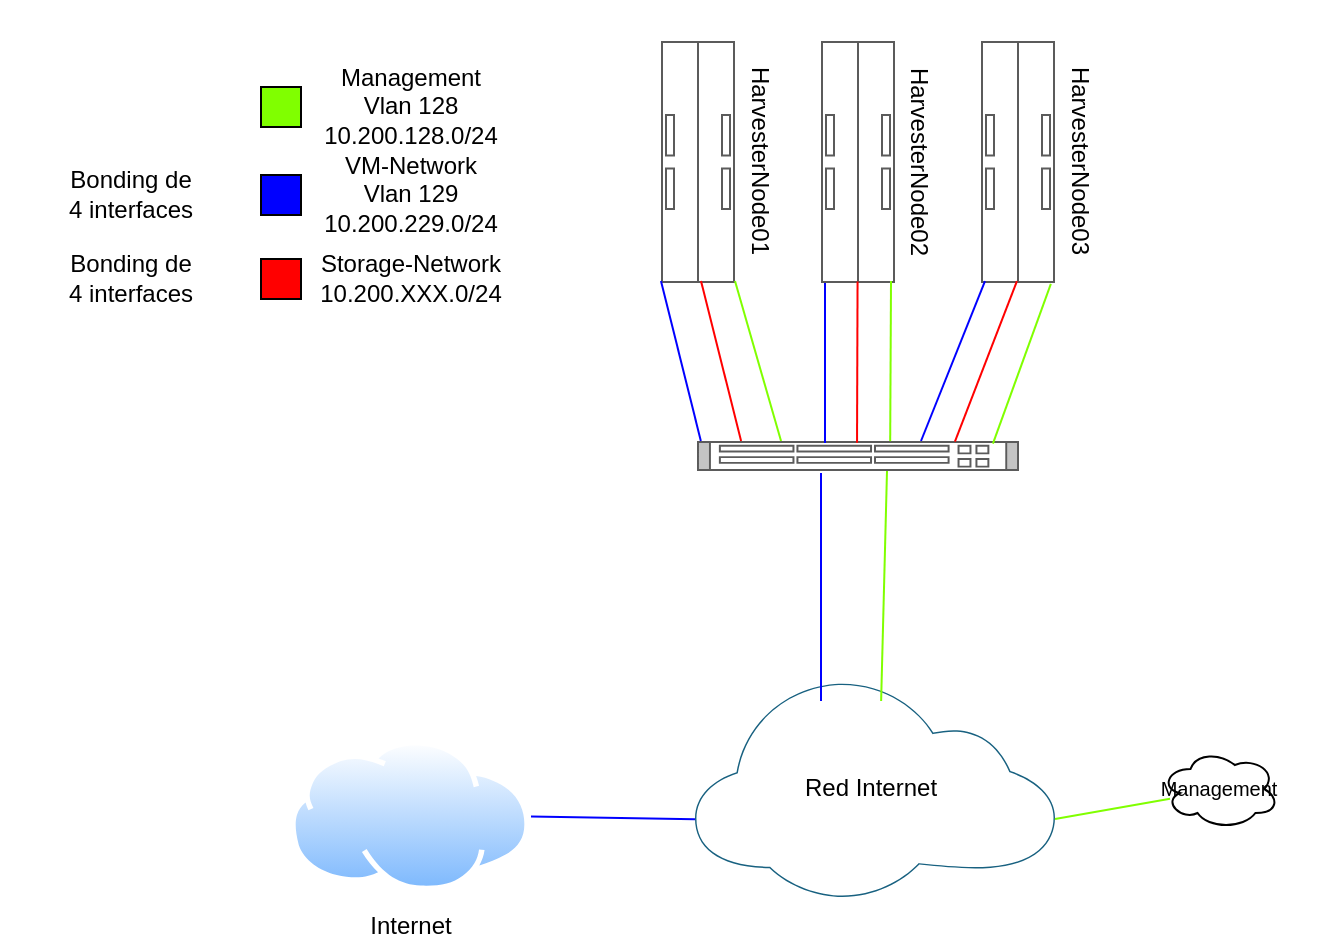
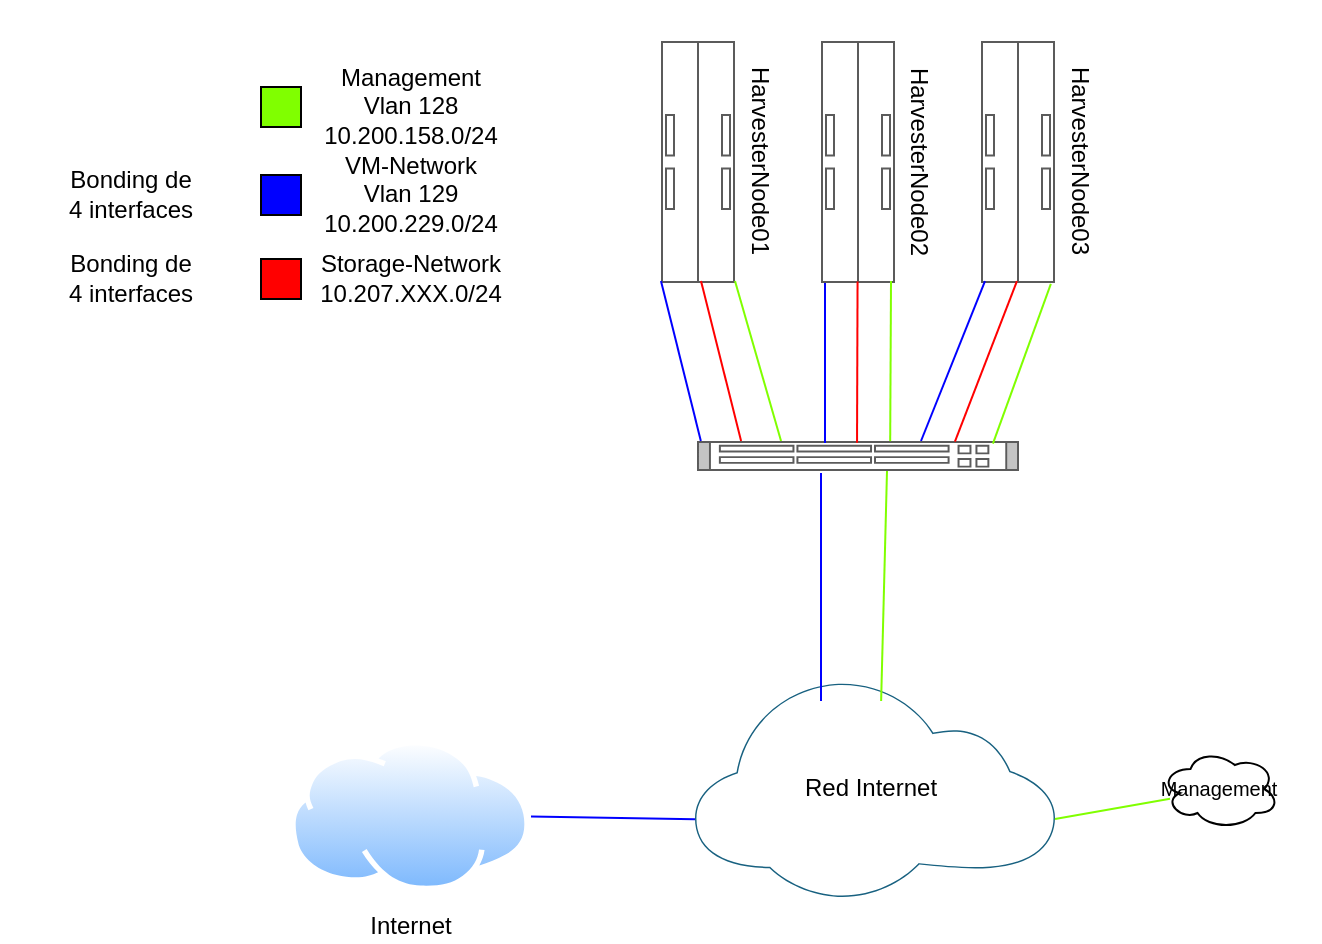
  <mxCell id="0" />
  <mxCell id="1" parent="0" />
  <mxCell id="2" value="" style="shape=mxgraph.rack.hp.hp_proliant_bl685c_server_blade;html=1;labelPosition=right;align=left;spacingLeft=15;dashed=0;shadow=0;fillColor=#ffffff;" parent="1" vertex="1"><mxGeometry x="330" y="20" width="37" height="121" as="geometry" /></mxCell>
  <mxCell id="3" value="" style="shape=mxgraph.rack.hp.hp_proliant_bl685c_server_blade;html=1;labelPosition=right;align=left;spacingLeft=15;dashed=0;shadow=0;fillColor=#ffffff;" parent="1" vertex="1"><mxGeometry x="410" y="20" width="37" height="121" as="geometry" /></mxCell>
  <mxCell id="4" value="" style="shape=mxgraph.rack.hp.hp_proliant_bl685c_server_blade;html=1;labelPosition=right;align=left;spacingLeft=15;dashed=0;shadow=0;fillColor=#ffffff;" parent="1" vertex="1"><mxGeometry x="490" y="20" width="37" height="121" as="geometry" /></mxCell>
  <mxCell id="5" value="" style="shape=mxgraph.rack.cisco.cisco_nexus_3064_switch;html=1;labelPosition=right;align=left;spacingLeft=15;dashed=0;shadow=0;fillColor=#ffffff;" parent="1" vertex="1"><mxGeometry x="348" y="220" width="161" height="15" as="geometry" /></mxCell>
  <mxCell id="6" value="" style="points=[[0,0.64,0],[0.2,0.15,0],[0.4,0.01,0],[0.79,0.25,0],[1,0.65,0],[0.8,0.86,0],[0.41,1,0],[0.16,0.86,0]];verticalLabelPosition=bottom;sketch=0;html=1;verticalAlign=top;aspect=fixed;align=center;pointerEvents=1;shape=mxgraph.cisco19.cloud;fillColor=#186180;strokeColor=none;" parent="1" vertex="1"><mxGeometry x="347" y="340" width="180" height="108" as="geometry" /></mxCell>
  <mxCell id="7" value="Red Internet" style="text;html=1;align=center;verticalAlign=middle;resizable=0;points=[];autosize=1;strokeColor=none;fillColor=none;" parent="1" vertex="1"><mxGeometry x="380" y="379" width="110" height="30" as="geometry" /></mxCell>
  <mxCell id="8" value="" style="endArrow=none;html=1;rounded=0;entryX=0.944;entryY=1.004;entryDx=0;entryDy=0;entryPerimeter=0;exitX=0.919;exitY=0.087;exitDx=0;exitDy=0;exitPerimeter=0;strokeColor=#80FF00;" parent="1" source="5" target="4" edge="1"><mxGeometry width="50" height="50" relative="1" as="geometry"><mxPoint x="510" y="230" as="sourcePoint" /><mxPoint x="560" y="180" as="targetPoint" /></mxGeometry></mxCell>
  <mxCell id="9" value="" style="endArrow=none;html=1;rounded=0;strokeColor=#FF0000;entryX=0.486;entryY=0.992;entryDx=0;entryDy=0;entryPerimeter=0;exitX=0.801;exitY=0.022;exitDx=0;exitDy=0;exitPerimeter=0;" parent="1" source="5" target="4" edge="1"><mxGeometry width="50" height="50" relative="1" as="geometry"><mxPoint x="480" y="220" as="sourcePoint" /><mxPoint x="560" y="180" as="targetPoint" /></mxGeometry></mxCell>
  <mxCell id="10" value="" style="endArrow=none;html=1;rounded=0;strokeColor=#0000FF;entryX=0.054;entryY=0.992;entryDx=0;entryDy=0;entryPerimeter=0;" parent="1" target="4" edge="1"><mxGeometry width="50" height="50" relative="1" as="geometry"><mxPoint x="460" y="220" as="sourcePoint" /><mxPoint x="560" y="180" as="targetPoint" /></mxGeometry></mxCell>
  <mxCell id="11" value="" style="endArrow=none;html=1;rounded=0;strokeColor=#FF0000;entryX=0.494;entryY=0.994;entryDx=0;entryDy=0;entryPerimeter=0;exitX=0.497;exitY=0.059;exitDx=0;exitDy=0;exitPerimeter=0;" parent="1" source="5" target="3" edge="1"><mxGeometry width="50" height="50" relative="1" as="geometry"><mxPoint x="430" y="210" as="sourcePoint" /><mxPoint x="428.663" y="140.997" as="targetPoint" /></mxGeometry></mxCell>
  <mxCell id="12" value="" style="endArrow=none;html=1;rounded=0;entryX=0.944;entryY=1.004;entryDx=0;entryDy=0;entryPerimeter=0;exitX=0.6;exitY=0.004;exitDx=0;exitDy=0;exitPerimeter=0;strokeColor=#80FF00;" parent="1" source="5" edge="1"><mxGeometry width="50" height="50" relative="1" as="geometry"><mxPoint x="444.854" y="219.22" as="sourcePoint" /><mxPoint x="445" y="140" as="targetPoint" /></mxGeometry></mxCell>
  <mxCell id="13" value="" style="endArrow=none;html=1;rounded=0;strokeColor=#0000FF;entryX=0.054;entryY=0.992;entryDx=0;entryDy=0;entryPerimeter=0;" parent="1" edge="1"><mxGeometry width="50" height="50" relative="1" as="geometry"><mxPoint x="412" y="221" as="sourcePoint" /><mxPoint x="412" y="141" as="targetPoint" /></mxGeometry></mxCell>
  <mxCell id="14" value="" style="endArrow=none;html=1;rounded=0;entryX=0.261;entryY=0;entryDx=0;entryDy=0;entryPerimeter=0;exitX=0.919;exitY=0.087;exitDx=0;exitDy=0;exitPerimeter=0;strokeColor=#80FF00;" parent="1" target="5" edge="1"><mxGeometry width="50" height="50" relative="1" as="geometry"><mxPoint x="367" y="140" as="sourcePoint" /><mxPoint x="338" y="220" as="targetPoint" /></mxGeometry></mxCell>
  <mxCell id="15" value="" style="endArrow=none;html=1;rounded=0;strokeColor=#FF0000;entryX=0.137;entryY=0;entryDx=0;entryDy=0;entryPerimeter=0;" parent="1" target="5" edge="1"><mxGeometry width="50" height="50" relative="1" as="geometry"><mxPoint x="350" y="140" as="sourcePoint" /><mxPoint x="319" y="219" as="targetPoint" /></mxGeometry></mxCell>
  <mxCell id="16" value="" style="endArrow=none;html=1;rounded=0;strokeColor=#0000FF;entryX=0.012;entryY=0;entryDx=0;entryDy=0;entryPerimeter=0;" parent="1" target="5" edge="1"><mxGeometry width="50" height="50" relative="1" as="geometry"><mxPoint x="330" y="140" as="sourcePoint" /><mxPoint x="298" y="220" as="targetPoint" /></mxGeometry></mxCell>
  <mxCell id="17" value="" style="endArrow=none;html=1;rounded=0;entryX=0.944;entryY=1.004;entryDx=0;entryDy=0;entryPerimeter=0;exitX=0.517;exitY=0.093;exitDx=0;exitDy=0;exitPerimeter=0;strokeColor=#80FF00;" parent="1" source="6" edge="1"><mxGeometry width="50" height="50" relative="1" as="geometry"><mxPoint x="443" y="315" as="sourcePoint" /><mxPoint x="443" y="235" as="targetPoint" /></mxGeometry></mxCell>
  <mxCell id="18" value="" style="endArrow=none;html=1;rounded=0;strokeColor=#0000FF;entryX=0.054;entryY=0.992;entryDx=0;entryDy=0;entryPerimeter=0;exitX=0.35;exitY=0.093;exitDx=0;exitDy=0;exitPerimeter=0;" parent="1" source="6" edge="1"><mxGeometry width="50" height="50" relative="1" as="geometry"><mxPoint x="410" y="316" as="sourcePoint" /><mxPoint x="410" y="236" as="targetPoint" /></mxGeometry></mxCell>
  <mxCell id="19" value="" style="whiteSpace=wrap;html=1;fillColor=#80FF00;strokeColor=#000000;" parent="1" vertex="1"><mxGeometry x="130" y="43" width="20" height="20" as="geometry" /></mxCell>
- <mxCell id="20" value="Management&lt;br&gt;Vlan 128&lt;br&gt;10.200.128.0/24" style="text;html=1;align=center;verticalAlign=middle;resizable=0;points=[];autosize=1;strokeColor=none;fillColor=none;" parent="1" vertex="1"><mxGeometry x="150" y="23" width="110" height="60" as="geometry" /></mxCell>
+ <mxCell id="20" value="Management&lt;br&gt;Vlan 128&lt;br&gt;10.200.158.0/24" style="text;html=1;align=center;verticalAlign=middle;resizable=0;points=[];autosize=1;strokeColor=none;fillColor=none;" parent="1" vertex="1"><mxGeometry x="150" y="23" width="110" height="60" as="geometry" /></mxCell>
  <mxCell id="21" value="" style="whiteSpace=wrap;html=1;fillColor=#0000FF;" parent="1" vertex="1"><mxGeometry x="130" y="87" width="20" height="20" as="geometry" /></mxCell>
  <mxCell id="22" value="VM-Network&lt;br&gt;&lt;div&gt;Vlan 129&lt;/div&gt;10.200.229.0/24" style="text;html=1;align=center;verticalAlign=middle;resizable=0;points=[];autosize=1;strokeColor=none;fillColor=none;" parent="1" vertex="1"><mxGeometry x="150" y="67" width="110" height="60" as="geometry" /></mxCell>
  <mxCell id="23" value="" style="whiteSpace=wrap;html=1;fillColor=#ff0000;" parent="1" vertex="1"><mxGeometry x="130" y="129" width="20" height="20" as="geometry" /></mxCell>
- <mxCell id="24" value="Storage-Network&lt;br&gt;10.200.XXX.0/24" style="text;html=1;align=center;verticalAlign=middle;resizable=0;points=[];autosize=1;strokeColor=none;fillColor=none;" parent="1" vertex="1"><mxGeometry x="150" y="119" width="110" height="40" as="geometry" /></mxCell>
+ <mxCell id="24" value="Storage-Network&lt;br&gt;10.207.XXX.0/24" style="text;html=1;align=center;verticalAlign=middle;resizable=0;points=[];autosize=1;strokeColor=none;fillColor=none;" parent="1" vertex="1"><mxGeometry x="150" y="119" width="110" height="40" as="geometry" /></mxCell>
  <mxCell id="25" value="HarvesterNode01" style="text;html=1;align=center;verticalAlign=middle;resizable=0;points=[];autosize=1;strokeColor=none;fillColor=none;rotation=90;" parent="1" vertex="1"><mxGeometry x="320" y="65" width="120" height="30" as="geometry" /></mxCell>
  <mxCell id="26" value="HarvesterNode02" style="text;html=1;align=center;verticalAlign=middle;resizable=0;points=[];autosize=1;strokeColor=none;fillColor=none;rotation=90;" parent="1" vertex="1"><mxGeometry x="400" y="65.5" width="120" height="30" as="geometry" /></mxCell>
  <mxCell id="27" value="HarvesterNode03" style="text;html=1;align=center;verticalAlign=middle;resizable=0;points=[];autosize=1;strokeColor=none;fillColor=none;rotation=90;" parent="1" vertex="1"><mxGeometry x="480" y="65" width="120" height="30" as="geometry" /></mxCell>
  <mxCell id="28" value="&lt;font style=&quot;font-size: 10px;&quot;&gt;Management&lt;/font&gt;" style="ellipse;shape=cloud;whiteSpace=wrap;html=1;" parent="1" vertex="1"><mxGeometry x="580" y="374" width="59" height="40" as="geometry" /></mxCell>
  <mxCell id="29" value="" style="endArrow=none;html=1;rounded=0;entryX=0.077;entryY=0.621;entryDx=0;entryDy=0;entryPerimeter=0;strokeColor=#80FF00;" parent="1" target="28" edge="1"><mxGeometry width="50" height="50" relative="1" as="geometry"><mxPoint x="527" y="409" as="sourcePoint" /><mxPoint x="577" y="359" as="targetPoint" /></mxGeometry></mxCell>
  <mxCell id="30" value="Bonding de &lt;br&gt;4 interfaces" style="text;html=1;align=center;verticalAlign=middle;resizable=0;points=[];autosize=1;strokeColor=none;fillColor=none;" parent="1" vertex="1"><mxGeometry x="20" y="77" width="90" height="40" as="geometry" /></mxCell>
  <mxCell id="31" value="Bonding de &lt;br&gt;4 interfaces" style="text;html=1;align=center;verticalAlign=middle;resizable=0;points=[];autosize=1;strokeColor=none;fillColor=none;" parent="1" vertex="1"><mxGeometry x="20" y="119" width="90" height="40" as="geometry" /></mxCell>
  <mxCell id="32" value="Internet" style="image;aspect=fixed;perimeter=ellipsePerimeter;html=1;align=center;shadow=0;dashed=0;spacingTop=3;image=img/lib/active_directory/internet_cloud.svg;" parent="1" vertex="1"><mxGeometry x="145" y="370" width="120" height="75.6" as="geometry" /></mxCell>
  <mxCell id="33" value="" style="endArrow=none;html=1;rounded=0;entryX=0;entryY=0.64;entryDx=0;entryDy=0;entryPerimeter=0;strokeColor=#0000ff;exitX=1;exitY=0.5;exitDx=0;exitDy=0;" parent="1" source="32" target="6" edge="1"><mxGeometry width="50" height="50" relative="1" as="geometry"><mxPoint x="260" y="400" as="sourcePoint" /><mxPoint x="323" y="400" as="targetPoint" /></mxGeometry></mxCell>
